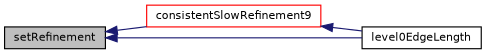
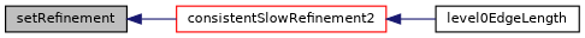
  digraph {
    rankdir=LR
    node [color=black fontname=Helvetica fontsize=10 shape=record]
    edge [color=midnightblue dir=back fontname=Helvetica fontsize=10 labelfontname=Helvetica labelfontsize=10 style=solid]
    n1 [fillcolor=grey75 fontcolor=black height=0.2 label=setRefinement style=filled width=0.4]
-   n2 [color=red height=0.2 label=consistentSlowRefinement9 width=0.4]
+   n2 [color=red height=0.2 label=consistentSlowRefinement2 width=0.4]
    n3 [height=0.2 label=level0EdgeLength width=0.4]
    n1 -> n2
-   n1 -> n3
    n2 -> n3
  }
